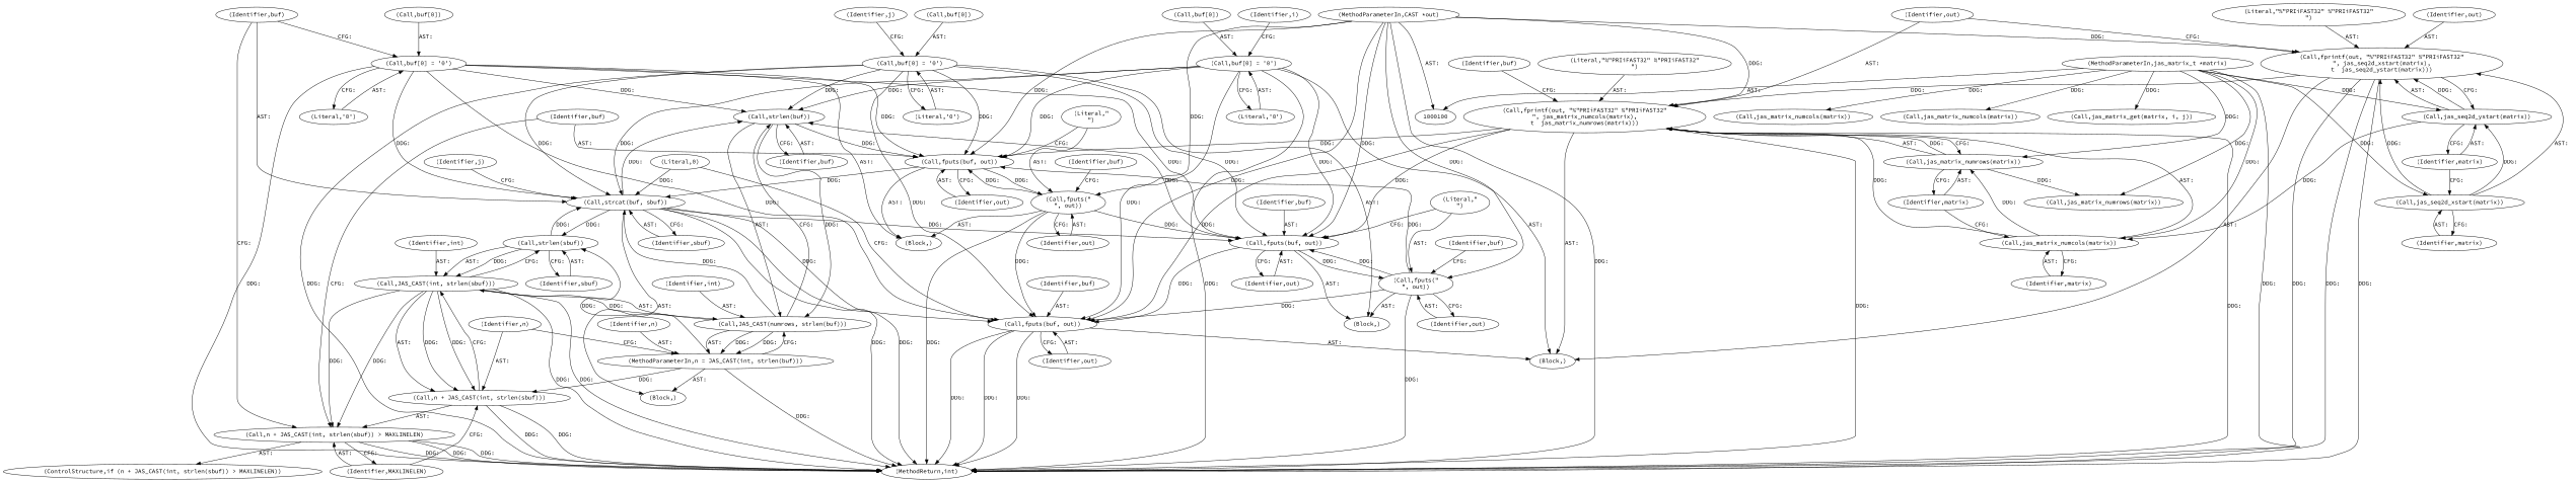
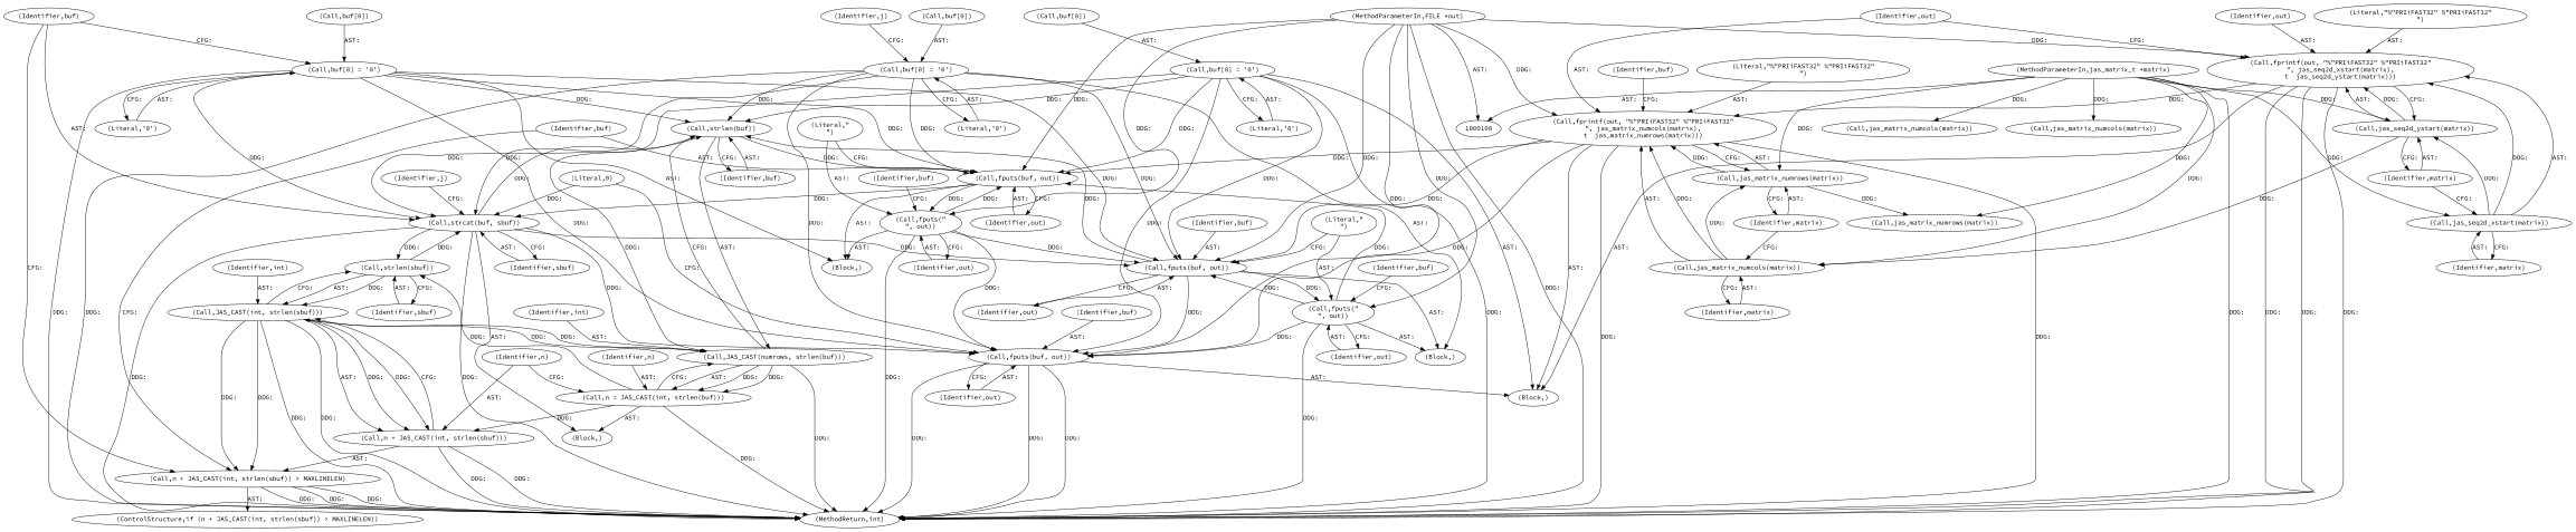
  digraph {
    fontname="Source Code Pro"
    node [fontname="Source Code Pro"]
    edge [fontname="Source Code Pro"]
    n1 [label="(Call,strlen(buf))"]
    n2 [label="(Call,fputs(buf, out))"]
    n3 [label="(Call,JAS_CAST(numrows, strlen(buf)))"]
    n4 [label="(Identifier,buf)"]
    n5 [label="(Call,strcat(buf, sbuf))"]
    n6 [label="(Call,fputs(buf, out))"]
    n7 [label="(Call,fputs(buf, out))"]
    n8 [label="(MethodReturn,int)"]
    n9 [label="(Call,strlen(sbuf))"]
    n10 [label="(Identifier,sbuf)"]
    n11 [label="(Block,)"]
    n12 [label="(Block,)"]
    n13 [label="(Call,fputs(\"\n\", out))"]
    n14 [label="(Identifier,out)"]
    n15 [label="(Call,JAS_CAST(int, strlen(sbuf)))"]
-   n16 [label="(MethodParameterIn,n = JAS_CAST(int, strlen(buf)))"]
+   n16 [label="(Call,n = JAS_CAST(int, strlen(buf)))"]
    n17 [label="(Call,buf[0] = '\0')"]
    n18 [label="(Literal,'\0')"]
    n19 [label="(Block,)"]
    n20 [label="(Call,fputs(\"\n\", out))"]
    n21 [label="(Identifier,out)"]
    n22 [label="(Block,)"]
    n23 [label="(Identifier,out)"]
    n24 [label="(Identifier,sbuf)"]
    n25 [label="(Call,buf[0] = '\0')"]
    n26 [label="(Literal,'\0')"]
    n27 [label="(Identifier,out)"]
    n28 [label="(Call,buf[0] = '\0')"]
    n29 [label="(Literal,'\0')"]
    n30 [label="(Identifier,out)"]
-   n31 [label="(MethodParameterIn,CAST *out)"]
+   n31 [label="(MethodParameterIn,FILE *out)"]
    n32 [label="(Call,fprintf(out, \"%\"PRIiFAST32\" %\"PRIiFAST32\"\n\", jas_matrix_numcols(matrix),\n\t  jas_matrix_numrows(matrix)))"]
    n33 [label="(Call,fprintf(out, \"%\"PRIiFAST32\" %\"PRIiFAST32\"\n\", jas_seq2d_xstart(matrix),\n\t  jas_seq2d_ystart(matrix)))"]
    1000100
    n35 [label="(Call,jas_matrix_numrows(matrix))"]
    n36 [label="(Call,jas_seq2d_ystart(matrix))"]
    n37 [label="(Call,jas_matrix_numrows(matrix))"]
    n38 [label="(Identifier,matrix)"]
    n39 [label="(Call,jas_matrix_numcols(matrix))"]
    n40 [label="(Identifier,matrix)"]
    n41 [label="(Call,jas_seq2d_xstart(matrix))"]
    n42 [label="(Identifier,matrix)"]
    n43 [label="(MethodParameterIn,jas_matrix_t *matrix)"]
    n44 [label="(Call,jas_matrix_numcols(matrix))"]
    n45 [label="(Call,jas_matrix_numcols(matrix))"]
-   n46 [label="(Call,jas_matrix_get(matrix, i, j))"]
    n47 [label="(Identifier,matrix)"]
    n48 [label="(Call,n + JAS_CAST(int, strlen(sbuf)) > MAXLINELEN)"]
    n49 [label="(Call,n + JAS_CAST(int, strlen(sbuf)))"]
-   n50 [label="(Identifier,MAXLINELEN)"]
    n51 [label="(ControlStructure,if (n + JAS_CAST(int, strlen(sbuf)) > MAXLINELEN))"]
    n52 [label="(Literal,\"\n\")"]
    n53 [label="(Literal,\"%\"PRIiFAST32\" %\"PRIiFAST32\"\n\")"]
    n54 [label="(Identifier,buf)"]
    n55 [label="(Call,buf[0])"]
    n56 [label="(Identifier,buf)"]
    n57 [label="(Identifier,out)"]
    n58 [label="(Identifier,out)"]
    n59 [label="(Identifier,n)"]
    n60 [label="(Call,buf[0])"]
    n61 [label="(Identifier,int)"]
    n62 [label="(Identifier,buf)"]
    n63 [label="(Identifier,n)"]
    n64 [label="(Identifier,buf)"]
    n65 [label="(Identifier,buf)"]
    n66 [label="(Literal,0)"]
-   n67 [label="(Identifier,i)"]
    n68 [label="(Literal,\"\n\")"]
    n69 [label="(Call,buf[0])"]
    n70 [label="(Identifier,j)"]
    n71 [label="(Identifier,buf)"]
    n72 [label="(Identifier,buf)"]
    n73 [label="(Identifier,j)"]
    n74 [label="(Identifier,int)"]
    n75 [label="(Literal,\"%\"PRIiFAST32\" %\"PRIiFAST32\"\n\")"]
    n1 -> n2 [label="DDG: "]
    n1 -> n3 [label="AST: "]
    n1 -> n3 [label="DDG: "]
    n1 -> n4 [label="CFG: "]
    n2 -> n5 [label="DDG: "]
    n2 -> n12 [label="AST: "]
    n2 -> n13 [label="DDG: "]
    n2 -> n14 [label="CFG: "]
    n3 -> n1 [label="CFG: "]
-   n3 -> n5 [label="DDG: "]
-   n3 -> n15 [label="AST: "]
+   n3 -> n8 [label="DDG: "]
+   n3 -> n15 [label="DDG: "]
    n3 -> n16 [label="AST: "]
    n3 -> n16 [label="DDG: "]
    n3 -> n16 [label="DDG: "]
    n4 -> n1 [label="AST: "]
    n5 -> n1 [label="DDG: "]
    n5 -> n6 [label="DDG: "]
    n5 -> n7 [label="DDG: "]
    n5 -> n8 [label="DDG: "]
    n5 -> n8 [label="DDG: "]
    n5 -> n9 [label="DDG: "]
    n5 -> n10 [label="CFG: "]
    n5 -> n11 [label="AST: "]
    n6 -> n1 [label="DDG: "]
    n6 -> n7 [label="DDG: "]
    n6 -> n20 [label="DDG: "]
    n6 -> n21 [label="CFG: "]
    n6 -> n22 [label="AST: "]
    n7 -> n8 [label="DDG: "]
    n7 -> n8 [label="DDG: "]
    n7 -> n8 [label="DDG: "]
    n7 -> n19 [label="AST: "]
    n7 -> n23 [label="CFG: "]
    n9 -> n5 [label="DDG: "]
    n9 -> n15 [label="AST: "]
    n9 -> n15 [label="DDG: "]
    n9 -> n24 [label="CFG: "]
    n10 -> n5 [label="AST: "]
    n13 -> n2 [label="DDG: "]
    n13 -> n6 [label="DDG: "]
    n13 -> n7 [label="DDG: "]
    n13 -> n8 [label="DDG: "]
    n13 -> n12 [label="AST: "]
    n13 -> n30 [label="CFG: "]
    n14 -> n2 [label="AST: "]
    n15 -> n3 [label="DDG: "]
    n15 -> n8 [label="DDG: "]
    n15 -> n8 [label="DDG: "]
    n15 -> n9 [label="CFG: "]
    n15 -> n48 [label="DDG: "]
    n15 -> n48 [label="DDG: "]
    n15 -> n49 [label="AST: "]
    n15 -> n49 [label="DDG: "]
    n15 -> n49 [label="DDG: "]
    n16 -> n3 [label="CFG: "]
    n16 -> n8 [label="DDG: "]
    n16 -> n9 [label="DDG: "]
    n16 -> n11 [label="AST: "]
    n16 -> n49 [label="DDG: "]
    n17 -> n1 [label="DDG: "]
    n17 -> n2 [label="DDG: "]
    n17 -> n5 [label="DDG: "]
    n17 -> n6 [label="DDG: "]
    n17 -> n7 [label="DDG: "]
    n17 -> n8 [label="DDG: "]
    n17 -> n18 [label="CFG: "]
    n17 -> n19 [label="AST: "]
    n18 -> n17 [label="AST: "]
    n20 -> n2 [label="DDG: "]
    n20 -> n6 [label="DDG: "]
    n20 -> n7 [label="DDG: "]
    n20 -> n8 [label="DDG: "]
    n20 -> n22 [label="AST: "]
    n20 -> n27 [label="CFG: "]
    n21 -> n6 [label="AST: "]
    n23 -> n7 [label="AST: "]
    n24 -> n9 [label="AST: "]
    n25 -> n1 [label="DDG: "]
    n25 -> n2 [label="DDG: "]
    n25 -> n5 [label="DDG: "]
    n25 -> n6 [label="DDG: "]
    n25 -> n7 [label="DDG: "]
    n25 -> n8 [label="DDG: "]
    n25 -> n12 [label="AST: "]
    n25 -> n26 [label="CFG: "]
    n26 -> n25 [label="AST: "]
    n27 -> n20 [label="AST: "]
    n28 -> n1 [label="DDG: "]
    n28 -> n2 [label="DDG: "]
    n28 -> n5 [label="DDG: "]
    n28 -> n6 [label="DDG: "]
    n28 -> n7 [label="DDG: "]
    n28 -> n8 [label="DDG: "]
    n28 -> n22 [label="AST: "]
    n28 -> n29 [label="CFG: "]
    n29 -> n28 [label="AST: "]
    n30 -> n13 [label="AST: "]
    n31 -> n2 [label="DDG: "]
    n31 -> n6 [label="DDG: "]
    n31 -> n7 [label="DDG: "]
    n31 -> n8 [label="DDG: "]
    n31 -> n13 [label="DDG: "]
    n31 -> n20 [label="DDG: "]
    n31 -> n32 [label="DDG: "]
    n31 -> n33 [label="DDG: "]
    n31 -> 1000100 [label="AST: "]
    n32 -> n2 [label="DDG: "]
    n32 -> n6 [label="DDG: "]
    n32 -> n7 [label="DDG: "]
    n32 -> n8 [label="DDG: "]
    n32 -> n8 [label="DDG: "]
    n32 -> n19 [label="AST: "]
    n32 -> n35 [label="CFG: "]
    n33 -> n8 [label="DDG: "]
    n33 -> n8 [label="DDG: "]
    n33 -> n8 [label="DDG: "]
    n33 -> n19 [label="AST: "]
    n33 -> n32 [label="DDG: "]
    n33 -> n36 [label="CFG: "]
    n35 -> n32 [label="AST: "]
    n35 -> n32 [label="DDG: "]
    n35 -> n37 [label="DDG: "]
    n35 -> n38 [label="CFG: "]
    n36 -> n33 [label="AST: "]
    n36 -> n33 [label="DDG: "]
    n36 -> n39 [label="DDG: "]
    n36 -> n40 [label="CFG: "]
    n38 -> n35 [label="AST: "]
    n38 -> n39 [label="CFG: "]
    n39 -> n32 [label="AST: "]
    n39 -> n32 [label="DDG: "]
    n39 -> n35 [label="DDG: "]
    n39 -> n47 [label="CFG: "]
    n40 -> n36 [label="AST: "]
    n40 -> n41 [label="CFG: "]
    n41 -> n33 [label="AST: "]
    n41 -> n33 [label="DDG: "]
    n41 -> n36 [label="DDG: "]
    n41 -> n42 [label="CFG: "]
    n42 -> n41 [label="AST: "]
    n43 -> n8 [label="DDG: "]
    n43 -> 1000100 [label="AST: "]
    n43 -> n35 [label="DDG: "]
    n43 -> n36 [label="DDG: "]
    n43 -> n37 [label="DDG: "]
    n43 -> n39 [label="DDG: "]
    n43 -> n41 [label="DDG: "]
    n43 -> n44 [label="DDG: "]
    n43 -> n45 [label="DDG: "]
-   n43 -> n46 [label="DDG: "]
    n47 -> n39 [label="AST: "]
    n48 -> n8 [label="DDG: "]
    n48 -> n8 [label="DDG: "]
    n48 -> n8 [label="DDG: "]
-   n48 -> n50 [label="CFG: "]
    n48 -> n51 [label="AST: "]
    n49 -> n8 [label="DDG: "]
    n49 -> n8 [label="DDG: "]
    n49 -> n15 [label="CFG: "]
    n49 -> n48 [label="AST: "]
-   n50 -> n48 [label="AST: "]
-   n50 -> n49 [label="CFG: "]
    n52 -> n2 [label="CFG: "]
    n52 -> n13 [label="AST: "]
    n53 -> n33 [label="AST: "]
    n54 -> n2 [label="AST: "]
    n54 -> n48 [label="CFG: "]
    n55 -> n25 [label="AST: "]
    n56 -> n32 [label="CFG: "]
    n57 -> n33 [label="AST: "]
    n58 -> n32 [label="AST: "]
    n58 -> n33 [label="CFG: "]
    n59 -> n16 [label="CFG: "]
    n59 -> n49 [label="AST: "]
    n60 -> n17 [label="AST: "]
    n61 -> n3 [label="AST: "]
    n62 -> n7 [label="AST: "]
    n63 -> n16 [label="AST: "]
    n64 -> n20 [label="CFG: "]
    n65 -> n13 [label="CFG: "]
    n66 -> n5 [label="DDG: "]
    n66 -> n7 [label="CFG: "]
-   n67 -> n17 [label="CFG: "]
    n68 -> n6 [label="CFG: "]
    n68 -> n20 [label="AST: "]
    n69 -> n28 [label="AST: "]
    n70 -> n28 [label="CFG: "]
    n71 -> n5 [label="AST: "]
    n71 -> n25 [label="CFG: "]
    n71 -> n48 [label="CFG: "]
    n72 -> n6 [label="AST: "]
    n73 -> n5 [label="CFG: "]
    n74 -> n15 [label="AST: "]
    n75 -> n32 [label="AST: "]
  }
